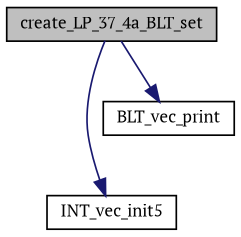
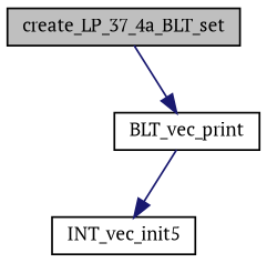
  digraph {
    fontname="PT Serif"
    rankdir=TB
    node [color=black fillcolor=white fontname="PT Serif" fontsize=10 shape=record style=filled]
    edge [color=midnightblue fontname="PT Serif" fontsize=10 labelfontname=Helvetica labelfontsize=10 style=solid]
    n1 [fillcolor=grey75 fontcolor=black height=0.2 label=create_LP_37_4a_BLT_set width=0.4]
    n2 [height=0.2 label=INT_vec_init5 width=0.4]
    n3 [height=0.2 label=BLT_vec_print width=0.4]
-   n1 -> n2
+   n3 -> n2
    n1 -> n3
  }
